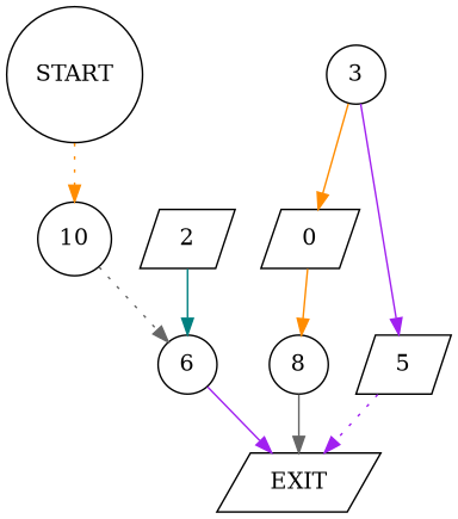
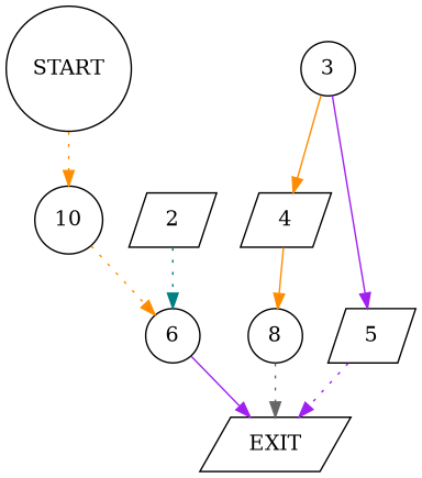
  digraph {
    node [shape=circle]
    edge [color=darkorange style=solid]
    n1 [label=START]
    10
    6
    n4 [label=EXIT shape=parallelogram]
    2 [shape=parallelogram]
-   4 [shape=parallelogram label=0]
+   4 [shape=parallelogram]
    3
    5 [shape=parallelogram]
    8
    n1 -> 10 [style=dotted]
-   10 -> 6 [color=gray40 style=dotted]
+   10 -> 6 [style=dotted]
    6 -> n4 [color=purple]
-   2 -> 6 [color=teal]
+   2 -> 6 [color=teal style=dotted]
    4 -> 8
    3 -> 4
    3 -> 5 [color=purple]
    5 -> n4 [color=purple style=dotted]
-   8 -> n4 [color=gray40]
+   8 -> n4 [color=gray40 style=dotted]
  }
